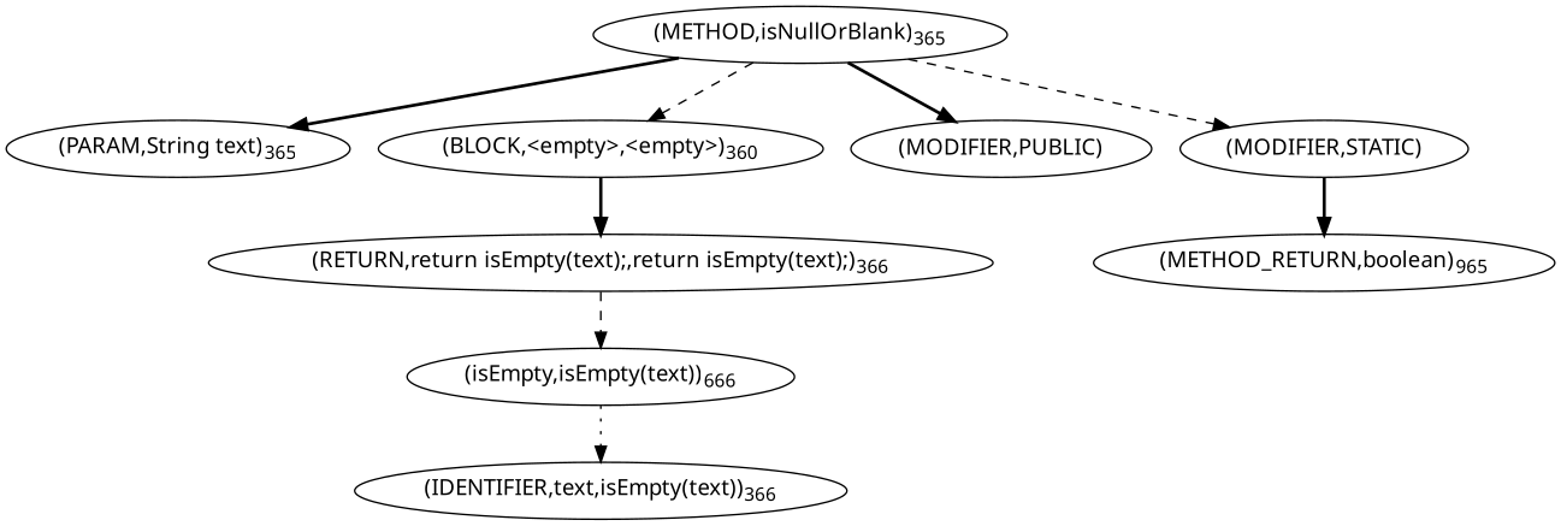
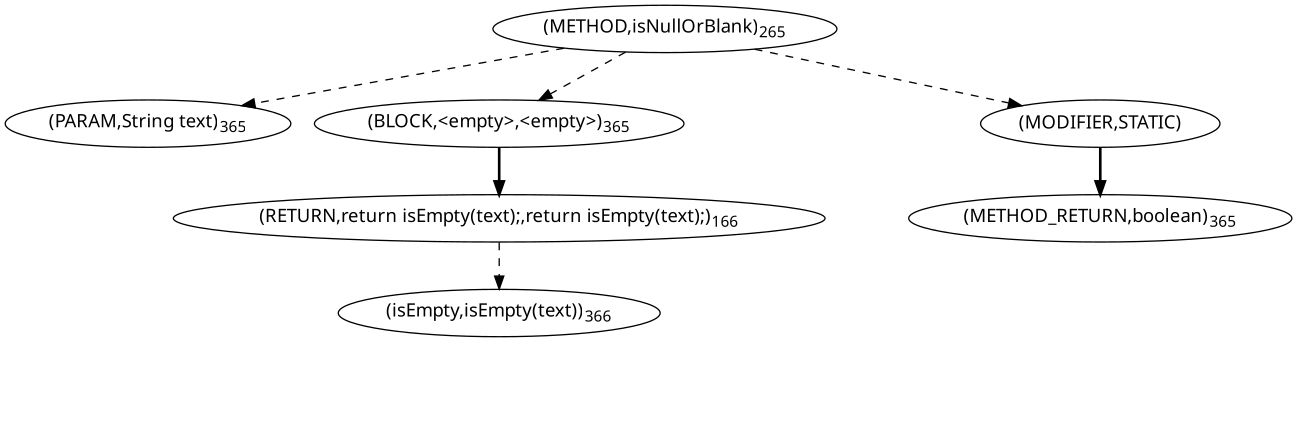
  digraph {
    fontname="Noto Sans"
    node [fontname="Noto Sans"]
    edge [fontname="Noto Sans" style=dashed]
-   n1 [label=<(METHOD,isNullOrBlank)<SUB>365</SUB>>]
+   n1 [label=<(METHOD,isNullOrBlank)<SUB>265</SUB>>]
    n2 [label=<(PARAM,String text)<SUB>365</SUB>>]
-   n3 [label=<(BLOCK,&lt;empty&gt;,&lt;empty&gt;)<SUB>360</SUB>>]
-   n4 [label=<(MODIFIER,PUBLIC)>]
+   n3 [label=<(BLOCK,&lt;empty&gt;,&lt;empty&gt;)<SUB>365</SUB>>]
    n5 [label=<(MODIFIER,STATIC)>]
-   n6 [label=<(RETURN,return isEmpty(text);,return isEmpty(text);)<SUB>366</SUB>>]
-   n7 [label=<(METHOD_RETURN,boolean)<SUB>965</SUB>>]
-   n8 [label=<(isEmpty,isEmpty(text))<SUB>666</SUB>>]
-   n9 [label=<(IDENTIFIER,text,isEmpty(text))<SUB>366</SUB>>]
-   n1 -> n2 [style=bold]
+   n6 [label=<(RETURN,return isEmpty(text);,return isEmpty(text);)<SUB>166</SUB>>]
+   n7 [label=<(METHOD_RETURN,boolean)<SUB>365</SUB>>]
+   n8 [label=<(isEmpty,isEmpty(text))<SUB>366</SUB>>]
+   n1 -> n2
    n1 -> n3
-   n1 -> n4 [style=bold]
    n1 -> n5
    n3 -> n6 [style=bold]
    n5 -> n7 [style=bold]
    n6 -> n8
-   n8 -> n9 [style=dotted]
  }
